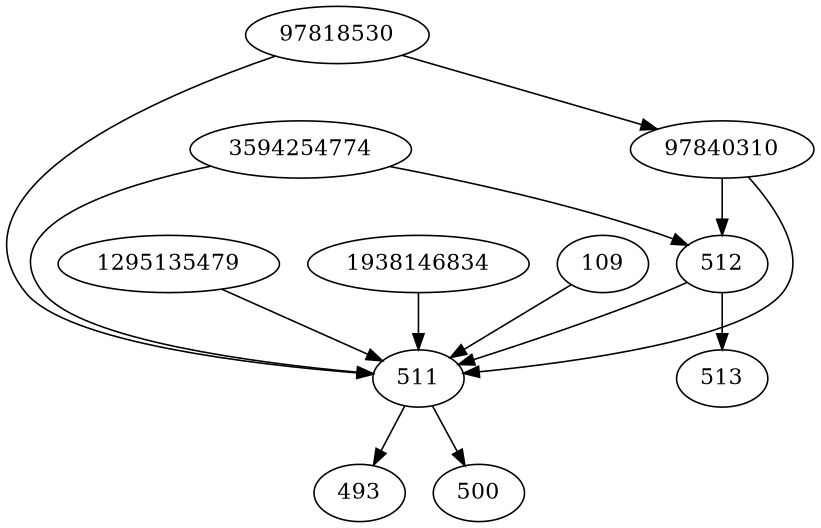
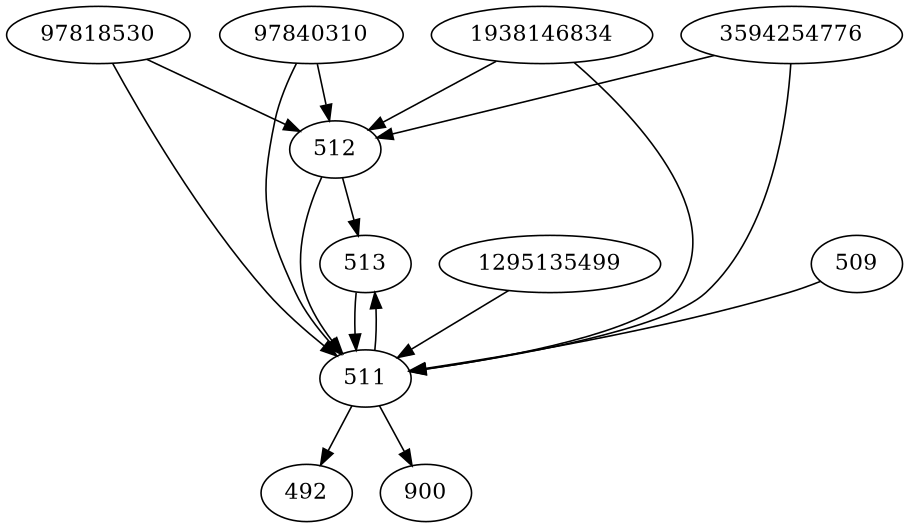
  strict digraph {
    512
    513
    511
-   492 [label=493]
-   500
+   492
+   500 [label=900]
    97818530
    97840310
-   1295135499 [label=1295135479]
+   1295135499
    1938146834
-   3594254774
-   509 [label=109]
+   3594254774 [label=3594254776]
+   509
    512 -> 513
    512 -> 511
+   513 -> 511
+   511 -> 513
    511 -> 492
    511 -> 500
    97818530 -> 511
-   97818530 -> 97840310
+   97818530 -> 512
    97840310 -> 512
    97840310 -> 511
    1295135499 -> 511
+   1938146834 -> 512
    1938146834 -> 511
    3594254774 -> 512
    3594254774 -> 511
    509 -> 511
  }
